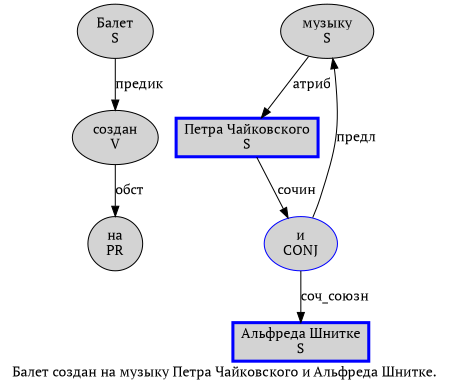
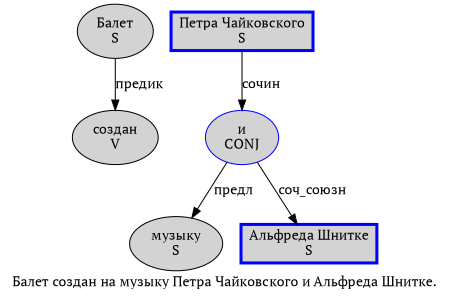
  digraph {
    fontname="PT Serif"
    label="Балет создан на музыку Петра Чайковского и Альфреда Шнитке."
    node [fillcolor=lightgray fontname="PT Serif" penwidth=1 shape=ellipse style=filled]
    edge [fontname="PT Serif"]
    n1 [label="Балет\nS"]
    n2 [label="создан\nV"]
-   n3 [label="на\nPR"]
    n4 [label="музыку\nS"]
    n5 [color=blue label="Петра Чайковского\nS" penwidth=3 shape=box]
    n6 [color=blue label="и\nCONJ"]
    n7 [color=blue label="Альфреда Шнитке\nS" penwidth=3 shape=box]
    n1 -> n2 [label="предик"]
-   n2 -> n3 [label="обст"]
-   n4 -> n5 [label="атриб"]
    n5 -> n6 [label="сочин"]
    n6 -> n4 [label="предл"]
    n6 -> n7 [label="соч_союзн"]
  }
